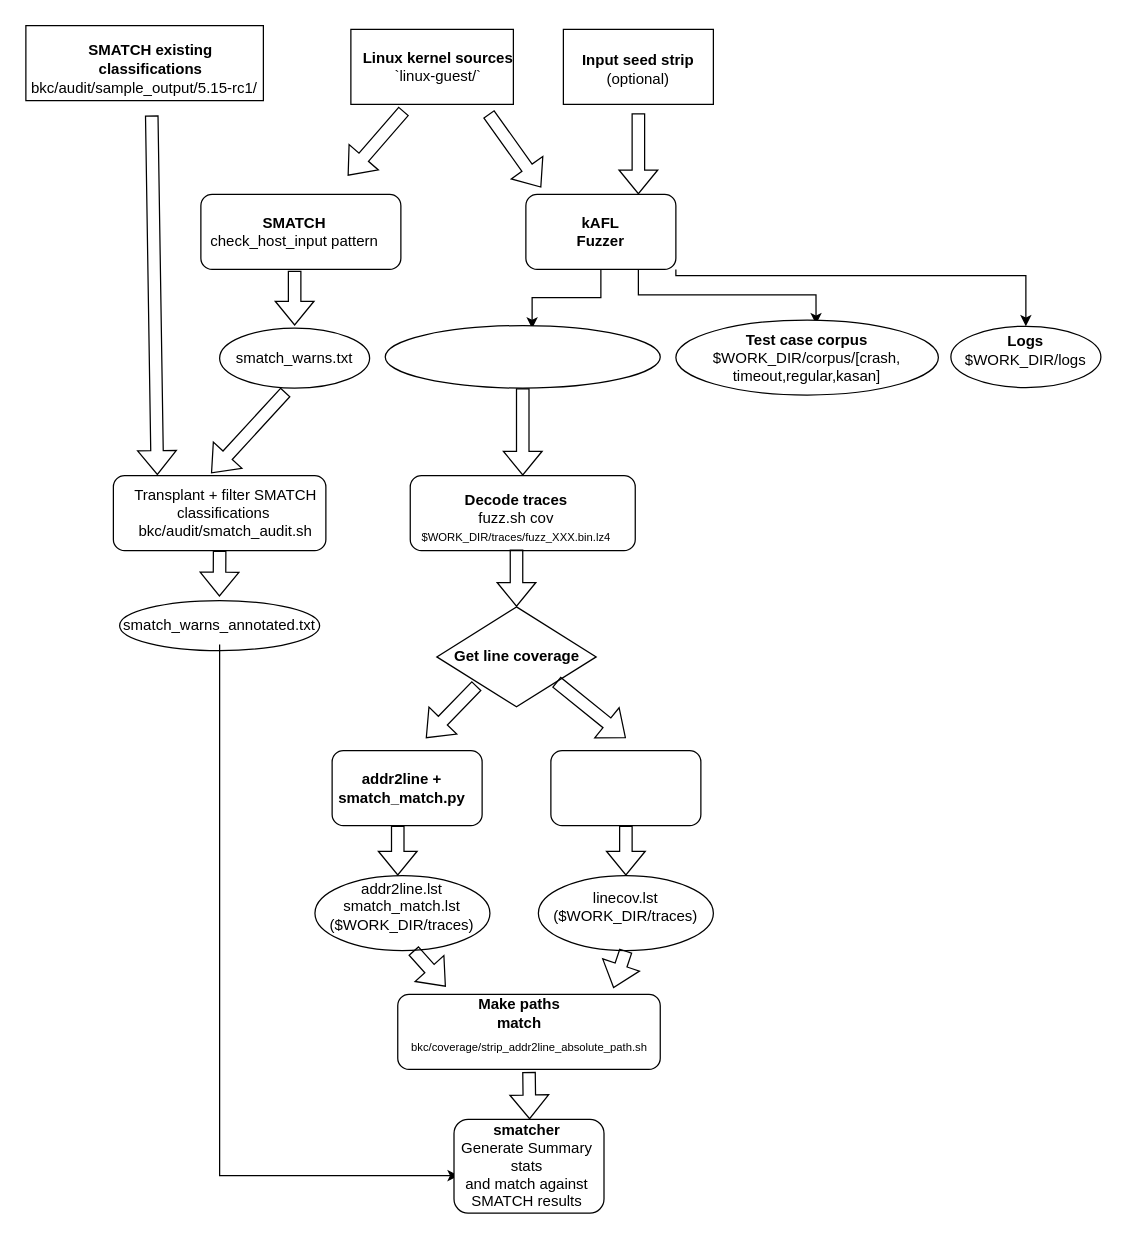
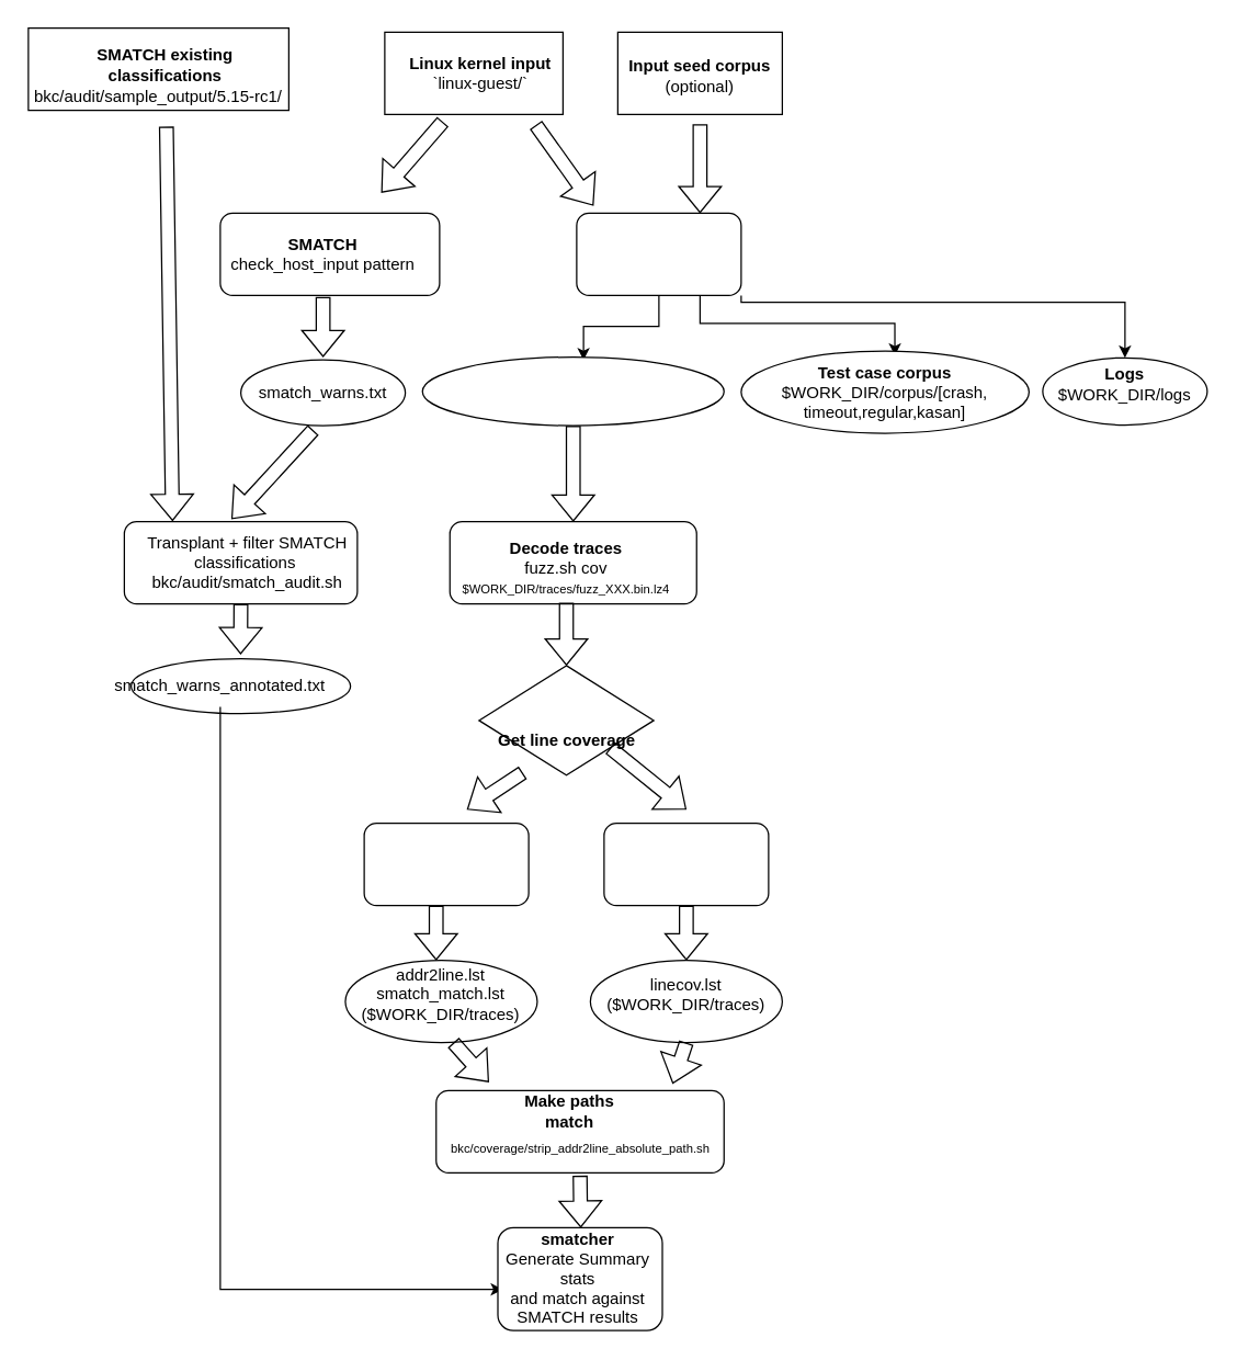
  <mxCell id="0" />
  <mxCell id="1" parent="0" />
  <mxCell id="2" style="edgeStyle=orthogonalEdgeStyle;rounded=0;orthogonalLoop=1;jettySize=auto;html=1;exitX=1;exitY=1;exitDx=0;exitDy=0;fontSize=12;" edge="1" parent="1" source="5" target="17"><mxGeometry relative="1" as="geometry"><Array as="points"><mxPoint x="540" y="220" /><mxPoint x="820" y="220" /></Array></mxGeometry></mxCell>
  <mxCell id="3" style="edgeStyle=orthogonalEdgeStyle;rounded=0;orthogonalLoop=1;jettySize=auto;html=1;exitX=0.5;exitY=1;exitDx=0;exitDy=0;entryX=0.534;entryY=0.045;entryDx=0;entryDy=0;entryPerimeter=0;fontSize=12;" edge="1" parent="1" source="5" target="13"><mxGeometry relative="1" as="geometry" /></mxCell>
  <mxCell id="4" style="edgeStyle=orthogonalEdgeStyle;rounded=0;orthogonalLoop=1;jettySize=auto;html=1;exitX=0.75;exitY=1;exitDx=0;exitDy=0;entryX=0.534;entryY=0.056;entryDx=0;entryDy=0;entryPerimeter=0;fontSize=12;" edge="1" parent="1" source="5" target="14"><mxGeometry relative="1" as="geometry" /></mxCell>
  <mxCell id="5" value="" style="rounded=1;whiteSpace=wrap;html=1;" vertex="1" parent="1"><mxGeometry x="420" y="155" width="120" height="60" as="geometry" /></mxCell>
  <mxCell id="6" value="" style="rounded=0;whiteSpace=wrap;html=1;" vertex="1" parent="1"><mxGeometry x="450" y="23" width="120" height="60" as="geometry" /></mxCell>
- <mxCell id="7" value="&lt;b&gt;Input seed strip&lt;br&gt;&lt;/b&gt;(optional)" style="text;html=1;strokeColor=none;fillColor=none;align=center;verticalAlign=middle;whiteSpace=wrap;rounded=0;" vertex="1" parent="1"><mxGeometry x="450" y="20" width="120" height="70" as="geometry" /></mxCell>
+ <mxCell id="7" value="&lt;b&gt;Input seed corpus&lt;br&gt;&lt;/b&gt;(optional)" style="text;html=1;strokeColor=none;fillColor=none;align=center;verticalAlign=middle;whiteSpace=wrap;rounded=0;" vertex="1" parent="1"><mxGeometry x="450" y="20" width="120" height="70" as="geometry" /></mxCell>
  <mxCell id="8" value="" style="rounded=0;whiteSpace=wrap;html=1;" vertex="1" parent="1"><mxGeometry x="280" y="23" width="130" height="60" as="geometry" /></mxCell>
- <mxCell id="9" value="&lt;b&gt;Linux kernel sources&lt;/b&gt;&lt;br&gt;`linux-guest/`" style="text;html=1;strokeColor=none;fillColor=none;align=center;verticalAlign=middle;whiteSpace=wrap;rounded=0;" vertex="1" parent="1"><mxGeometry x="280" y="38" width="140" height="30" as="geometry" /></mxCell>
+ <mxCell id="9" value="&lt;b&gt;Linux kernel input&lt;/b&gt;&lt;br&gt;`linux-guest/`" style="text;html=1;strokeColor=none;fillColor=none;align=center;verticalAlign=middle;whiteSpace=wrap;rounded=0;" vertex="1" parent="1"><mxGeometry x="280" y="38" width="140" height="30" as="geometry" /></mxCell>
  <mxCell id="10" value="" style="rounded=1;whiteSpace=wrap;html=1;" vertex="1" parent="1"><mxGeometry x="160" y="155" width="160" height="60" as="geometry" /></mxCell>
  <mxCell id="11" value="&lt;b&gt;SMATCH&lt;/b&gt;&lt;br&gt;check_host_input pattern" style="text;html=1;strokeColor=none;fillColor=none;align=center;verticalAlign=middle;whiteSpace=wrap;rounded=0;" vertex="1" parent="1"><mxGeometry x="150" y="140" width="170" height="90" as="geometry" /></mxCell>
- <mxCell id="12" value="&lt;b&gt;kAFL Fuzzer&lt;/b&gt;" style="text;html=1;strokeColor=none;fillColor=none;align=center;verticalAlign=middle;whiteSpace=wrap;rounded=0;" vertex="1" parent="1"><mxGeometry x="450" y="170" width="60" height="30" as="geometry" /></mxCell>
  <mxCell id="13" value="" style="ellipse;whiteSpace=wrap;html=1;" vertex="1" parent="1"><mxGeometry x="307.5" y="260" width="220" height="50" as="geometry" /></mxCell>
  <mxCell id="14" value="" style="ellipse;whiteSpace=wrap;html=1;" vertex="1" parent="1"><mxGeometry x="540" y="255.5" width="210" height="60" as="geometry" /></mxCell>
  <mxCell id="15" value="&lt;b&gt;Test case corpus&lt;/b&gt;&lt;br&gt;$WORK_DIR/corpus/[crash, timeout,regular,kasan]" style="text;html=1;strokeColor=none;fillColor=none;align=center;verticalAlign=middle;whiteSpace=wrap;rounded=0;" vertex="1" parent="1"><mxGeometry x="560" y="270.5" width="170" height="30" as="geometry" /></mxCell>
  <mxCell id="16" value="" style="ellipse;whiteSpace=wrap;html=1;" vertex="1" parent="1"><mxGeometry x="760" y="260.5" width="120" height="49" as="geometry" /></mxCell>
  <mxCell id="17" value="&lt;b&gt;Logs&lt;br&gt;&lt;/b&gt;$WORK_DIR/logs" style="text;html=1;strokeColor=none;fillColor=none;align=center;verticalAlign=middle;whiteSpace=wrap;rounded=0;" vertex="1" parent="1"><mxGeometry x="790" y="260.5" width="60" height="39" as="geometry" /></mxCell>
  <mxCell id="18" value="" style="ellipse;whiteSpace=wrap;html=1;" vertex="1" parent="1"><mxGeometry x="175" y="262" width="120" height="48" as="geometry" /></mxCell>
  <mxCell id="19" value="smatch_warns.txt" style="text;html=1;strokeColor=none;fillColor=none;align=center;verticalAlign=middle;whiteSpace=wrap;rounded=0;" vertex="1" parent="1"><mxGeometry x="180" y="271" width="110" height="30" as="geometry" /></mxCell>
  <mxCell id="20" value="" style="ellipse;whiteSpace=wrap;html=1;" vertex="1" parent="1"><mxGeometry x="95" y="480" width="160" height="40" as="geometry" /></mxCell>
  <mxCell id="21" style="edgeStyle=orthogonalEdgeStyle;rounded=0;orthogonalLoop=1;jettySize=auto;html=1;exitX=0.5;exitY=1;exitDx=0;exitDy=0;entryX=0;entryY=0.75;entryDx=0;entryDy=0;fontSize=12;" edge="1" parent="1" source="22" target="44"><mxGeometry relative="1" as="geometry" /></mxCell>
- <mxCell id="22" value="smatch_warns_annotated.txt" style="text;html=1;strokeColor=none;fillColor=none;align=center;verticalAlign=middle;whiteSpace=wrap;rounded=0;" vertex="1" parent="1"><mxGeometry x="120" y="485" width="110" height="30" as="geometry" /></mxCell>
+ <mxCell id="22" value="smatch_warns_annotated.txt" style="text;html=1;strokeColor=none;fillColor=none;align=center;verticalAlign=middle;whiteSpace=wrap;rounded=0;" vertex="1" parent="1"><mxGeometry x="105" y="485" width="110" height="30" as="geometry" /></mxCell>
  <mxCell id="23" value="" style="rounded=0;whiteSpace=wrap;html=1;" vertex="1" parent="1"><mxGeometry x="20" y="20" width="190" height="60" as="geometry" /></mxCell>
  <mxCell id="24" value="&lt;b&gt;SMATCH existing classifications&lt;/b&gt;" style="text;html=1;strokeColor=none;fillColor=none;align=center;verticalAlign=middle;whiteSpace=wrap;rounded=0;" vertex="1" parent="1"><mxGeometry x="45" y="32" width="150" height="30" as="geometry" /></mxCell>
  <mxCell id="25" value="bkc/audit/sample_output/5.15-rc1/" style="text;html=1;strokeColor=none;fillColor=none;align=center;verticalAlign=middle;whiteSpace=wrap;rounded=0;" vertex="1" parent="1"><mxGeometry x="20" y="55" width="190" height="30" as="geometry" /></mxCell>
  <mxCell id="26" value="" style="rounded=1;whiteSpace=wrap;html=1;" vertex="1" parent="1"><mxGeometry x="90" y="380" width="170" height="60" as="geometry" /></mxCell>
  <mxCell id="27" value="Transplant + filter SMATCH classifications&amp;nbsp;&lt;br&gt;bkc/audit/smatch_audit.sh" style="text;html=1;strokeColor=none;fillColor=none;align=center;verticalAlign=middle;whiteSpace=wrap;rounded=0;" vertex="1" parent="1"><mxGeometry x="100" y="395" width="160" height="30" as="geometry" /></mxCell>
  <mxCell id="28" value="" style="rounded=1;whiteSpace=wrap;html=1;" vertex="1" parent="1"><mxGeometry x="327.5" y="380" width="180" height="60" as="geometry" /></mxCell>
  <mxCell id="29" value="&lt;b&gt;Decode traces&lt;br&gt;&lt;/b&gt;fuzz.sh cov&lt;br&gt;&lt;font style=&quot;font-size: 9px;&quot;&gt;$WORK_DIR/traces/fuzz_XXX.bin.lz4&lt;/font&gt;" style="text;html=1;strokeColor=none;fillColor=none;align=center;verticalAlign=middle;whiteSpace=wrap;rounded=0;" vertex="1" parent="1"><mxGeometry x="375" y="389" width="75" height="50" as="geometry" /></mxCell>
  <mxCell id="30" style="edgeStyle=orthogonalEdgeStyle;rounded=0;orthogonalLoop=1;jettySize=auto;html=1;exitX=0.5;exitY=1;exitDx=0;exitDy=0;fontSize=12;" edge="1" parent="1"><mxGeometry relative="1" as="geometry"><mxPoint x="401.25" y="555" as="sourcePoint" /><mxPoint x="401.25" y="555" as="targetPoint" /></mxGeometry></mxCell>
  <mxCell id="31" value="" style="rhombus;whiteSpace=wrap;html=1;fontSize=12;" vertex="1" parent="1"><mxGeometry x="348.75" y="485" width="127.5" height="80" as="geometry" /></mxCell>
- <mxCell id="32" value="&lt;font style=&quot;font-size: 12px;&quot;&gt;&lt;b&gt;Get line coverage&lt;/b&gt;&lt;/font&gt;" style="text;html=1;strokeColor=none;fillColor=none;align=center;verticalAlign=middle;whiteSpace=wrap;rounded=0;fontSize=9;" vertex="1" parent="1"><mxGeometry x="352.5" y="510" width="120" height="30" as="geometry" /></mxCell>
+ <mxCell id="32" value="&lt;font style=&quot;font-size: 12px;&quot;&gt;&lt;b&gt;Get line coverage&lt;/b&gt;&lt;/font&gt;" style="text;html=1;strokeColor=none;fillColor=none;align=center;verticalAlign=middle;whiteSpace=wrap;rounded=0;fontSize=9;" vertex="1" parent="1"><mxGeometry x="352.5" y="525" width="120" height="30" as="geometry" /></mxCell>
  <mxCell id="33" value="" style="rounded=1;whiteSpace=wrap;html=1;fontSize=12;" vertex="1" parent="1"><mxGeometry x="265" y="600" width="120" height="60" as="geometry" /></mxCell>
- <mxCell id="34" value="&lt;b&gt;addr2line + smatch_match.py&lt;/b&gt;" style="text;html=1;strokeColor=none;fillColor=none;align=center;verticalAlign=middle;whiteSpace=wrap;rounded=0;fontSize=12;" vertex="1" parent="1"><mxGeometry x="291.25" y="615" width="60" height="30" as="geometry" /></mxCell>
  <mxCell id="35" value="" style="rounded=1;whiteSpace=wrap;html=1;fontSize=12;" vertex="1" parent="1"><mxGeometry x="440" y="600" width="120" height="60" as="geometry" /></mxCell>
  <mxCell id="36" value="" style="rounded=1;whiteSpace=wrap;html=1;fontSize=12;" vertex="1" parent="1"><mxGeometry x="317.5" y="795" width="210" height="60" as="geometry" /></mxCell>
  <mxCell id="37" value="&lt;b&gt;Make paths match&lt;/b&gt;" style="text;html=1;strokeColor=none;fillColor=none;align=center;verticalAlign=middle;whiteSpace=wrap;rounded=0;fontSize=12;" vertex="1" parent="1"><mxGeometry x="370" y="795" width="90" height="30" as="geometry" /></mxCell>
  <mxCell id="38" value="&lt;font style=&quot;font-size: 9px;&quot;&gt;bkc/coverage/strip_addr2line_absolute_path.sh&lt;/font&gt;" style="text;html=1;strokeColor=none;fillColor=none;align=center;verticalAlign=middle;whiteSpace=wrap;rounded=0;fontSize=12;" vertex="1" parent="1"><mxGeometry x="327.5" y="822" width="190" height="30" as="geometry" /></mxCell>
  <mxCell id="39" value="" style="ellipse;whiteSpace=wrap;html=1;fontSize=9;" vertex="1" parent="1"><mxGeometry x="251.25" y="700" width="140" height="60" as="geometry" /></mxCell>
  <mxCell id="40" value="&lt;font style=&quot;font-size: 12px;&quot;&gt;addr2line.lst smatch_match.lst&lt;br&gt;($WORK_DIR/traces)&lt;br&gt;&lt;/font&gt;" style="text;html=1;strokeColor=none;fillColor=none;align=center;verticalAlign=middle;whiteSpace=wrap;rounded=0;fontSize=9;" vertex="1" parent="1"><mxGeometry x="261.25" y="710" width="120" height="30" as="geometry" /></mxCell>
  <mxCell id="41" value="" style="ellipse;whiteSpace=wrap;html=1;fontSize=9;" vertex="1" parent="1"><mxGeometry x="430" y="700" width="140" height="60" as="geometry" /></mxCell>
  <mxCell id="42" value="&lt;font style=&quot;font-size: 12px;&quot;&gt;linecov.lst&lt;br&gt;($WORK_DIR/traces)&lt;br&gt;&lt;/font&gt;" style="text;html=1;strokeColor=none;fillColor=none;align=center;verticalAlign=middle;whiteSpace=wrap;rounded=0;fontSize=9;" vertex="1" parent="1"><mxGeometry x="440" y="710" width="120" height="30" as="geometry" /></mxCell>
  <mxCell id="43" value="" style="rounded=1;whiteSpace=wrap;html=1;fontSize=12;" vertex="1" parent="1"><mxGeometry x="362.5" y="895" width="120" height="75" as="geometry" /></mxCell>
  <mxCell id="44" value="&lt;br&gt;&lt;b&gt;smatcher&lt;/b&gt;&lt;br&gt;Generate Summary stats&lt;br&gt;and match against SMATCH results" style="text;html=1;strokeColor=none;fillColor=none;align=center;verticalAlign=middle;whiteSpace=wrap;rounded=0;fontSize=12;" vertex="1" parent="1"><mxGeometry x="366.25" y="895" width="110" height="60" as="geometry" /></mxCell>
  <mxCell id="45" value="" style="shape=flexArrow;endArrow=classic;html=1;rounded=0;fontSize=12;exitX=0.5;exitY=1;exitDx=0;exitDy=0;entryX=0.75;entryY=0;entryDx=0;entryDy=0;" edge="1" parent="1" source="7" target="5"><mxGeometry width="50" height="50" relative="1" as="geometry"><mxPoint x="450" y="200" as="sourcePoint" /><mxPoint x="510" y="150" as="targetPoint" /></mxGeometry></mxCell>
  <mxCell id="46" value="" style="shape=flexArrow;endArrow=classic;html=1;rounded=0;fontSize=12;entryX=0.102;entryY=-0.091;entryDx=0;entryDy=0;entryPerimeter=0;exitX=0.848;exitY=1.127;exitDx=0;exitDy=0;exitPerimeter=0;" edge="1" parent="1" source="8" target="5"><mxGeometry width="50" height="50" relative="1" as="geometry"><mxPoint x="400" y="100" as="sourcePoint" /><mxPoint x="450" y="140" as="targetPoint" /></mxGeometry></mxCell>
  <mxCell id="47" value="" style="shape=flexArrow;endArrow=classic;html=1;rounded=0;fontSize=12;entryX=0.75;entryY=0;entryDx=0;entryDy=0;exitX=0.326;exitY=1.088;exitDx=0;exitDy=0;exitPerimeter=0;" edge="1" parent="1" source="8" target="11"><mxGeometry width="50" height="50" relative="1" as="geometry"><mxPoint x="320" y="90" as="sourcePoint" /><mxPoint x="474.16" y="166.08" as="targetPoint" /></mxGeometry></mxCell>
  <mxCell id="48" value="" style="shape=flexArrow;endArrow=classic;html=1;rounded=0;fontSize=12;exitX=0.53;exitY=1.229;exitDx=0;exitDy=0;exitPerimeter=0;entryX=0.207;entryY=-0.008;entryDx=0;entryDy=0;entryPerimeter=0;" edge="1" parent="1" source="25" target="26"><mxGeometry width="50" height="50" relative="1" as="geometry"><mxPoint x="340.05" y="80" as="sourcePoint" /><mxPoint x="317.5" y="150" as="targetPoint" /></mxGeometry></mxCell>
  <mxCell id="49" value="" style="shape=flexArrow;endArrow=classic;html=1;rounded=0;fontSize=12;" edge="1" parent="1"><mxGeometry width="50" height="50" relative="1" as="geometry"><mxPoint x="235" y="216" as="sourcePoint" /><mxPoint x="235" y="260" as="targetPoint" /><Array as="points"><mxPoint x="235" y="216" /></Array></mxGeometry></mxCell>
  <mxCell id="50" value="" style="shape=flexArrow;endArrow=classic;html=1;rounded=0;fontSize=12;exitX=0.44;exitY=1.066;exitDx=0;exitDy=0;exitPerimeter=0;entryX=0.46;entryY=-0.032;entryDx=0;entryDy=0;entryPerimeter=0;" edge="1" parent="1" source="18" target="26"><mxGeometry width="50" height="50" relative="1" as="geometry"><mxPoint x="350" y="380" as="sourcePoint" /><mxPoint x="400" y="330" as="targetPoint" /></mxGeometry></mxCell>
  <mxCell id="51" value="" style="shape=flexArrow;endArrow=classic;html=1;rounded=0;fontSize=12;exitX=0.5;exitY=1;exitDx=0;exitDy=0;entryX=0.499;entryY=-0.081;entryDx=0;entryDy=0;entryPerimeter=0;" edge="1" parent="1" source="26" target="20"><mxGeometry width="50" height="50" relative="1" as="geometry"><mxPoint x="350" y="560" as="sourcePoint" /><mxPoint x="400" y="510" as="targetPoint" /></mxGeometry></mxCell>
  <mxCell id="52" value="" style="shape=flexArrow;endArrow=classic;html=1;rounded=0;fontSize=12;exitX=0.5;exitY=1;exitDx=0;exitDy=0;entryX=0.5;entryY=0;entryDx=0;entryDy=0;" edge="1" parent="1" source="13" target="28"><mxGeometry width="50" height="50" relative="1" as="geometry"><mxPoint x="490" y="560" as="sourcePoint" /><mxPoint x="540" y="510" as="targetPoint" /></mxGeometry></mxCell>
  <mxCell id="53" value="" style="shape=flexArrow;endArrow=classic;html=1;rounded=0;fontSize=12;exitX=0.5;exitY=1;exitDx=0;exitDy=0;entryX=0.5;entryY=0;entryDx=0;entryDy=0;" edge="1" parent="1" source="29" target="31"><mxGeometry width="50" height="50" relative="1" as="geometry"><mxPoint x="490" y="560" as="sourcePoint" /><mxPoint x="540" y="510" as="targetPoint" /></mxGeometry></mxCell>
  <mxCell id="54" value="" style="shape=flexArrow;endArrow=classic;html=1;rounded=0;fontSize=12;exitX=1;exitY=1;exitDx=0;exitDy=0;" edge="1" parent="1" source="31"><mxGeometry width="50" height="50" relative="1" as="geometry"><mxPoint x="490" y="650" as="sourcePoint" /><mxPoint x="500" y="590" as="targetPoint" /></mxGeometry></mxCell>
  <mxCell id="55" value="" style="shape=flexArrow;endArrow=classic;html=1;rounded=0;fontSize=12;exitX=0.235;exitY=1.27;exitDx=0;exitDy=0;exitPerimeter=0;" edge="1" parent="1" source="32"><mxGeometry width="50" height="50" relative="1" as="geometry"><mxPoint x="490" y="650" as="sourcePoint" /><mxPoint x="340" y="590" as="targetPoint" /></mxGeometry></mxCell>
  <mxCell id="56" value="" style="shape=flexArrow;endArrow=classic;html=1;rounded=0;fontSize=12;exitX=0.5;exitY=1;exitDx=0;exitDy=0;" edge="1" parent="1" source="35"><mxGeometry width="50" height="50" relative="1" as="geometry"><mxPoint x="490" y="650" as="sourcePoint" /><mxPoint x="500" y="700" as="targetPoint" /></mxGeometry></mxCell>
  <mxCell id="57" value="" style="shape=flexArrow;endArrow=classic;html=1;rounded=0;fontSize=12;exitX=0.5;exitY=1;exitDx=0;exitDy=0;" edge="1" parent="1"><mxGeometry width="50" height="50" relative="1" as="geometry"><mxPoint x="317.5" y="660" as="sourcePoint" /><mxPoint x="317.5" y="700" as="targetPoint" /></mxGeometry></mxCell>
  <mxCell id="58" value="" style="shape=flexArrow;endArrow=classic;html=1;rounded=0;fontSize=12;exitX=0.5;exitY=1;exitDx=0;exitDy=0;" edge="1" parent="1" source="41"><mxGeometry width="50" height="50" relative="1" as="geometry"><mxPoint x="490" y="670" as="sourcePoint" /><mxPoint x="490" y="790" as="targetPoint" /></mxGeometry></mxCell>
  <mxCell id="59" value="" style="shape=flexArrow;endArrow=classic;html=1;rounded=0;fontSize=12;entryX=0.183;entryY=-0.103;entryDx=0;entryDy=0;entryPerimeter=0;" edge="1" parent="1" target="36"><mxGeometry width="50" height="50" relative="1" as="geometry"><mxPoint x="330" y="760" as="sourcePoint" /><mxPoint x="350" y="780" as="targetPoint" /></mxGeometry></mxCell>
  <mxCell id="60" value="" style="shape=flexArrow;endArrow=classic;html=1;rounded=0;fontSize=12;exitX=0.5;exitY=1;exitDx=0;exitDy=0;" edge="1" parent="1"><mxGeometry width="50" height="50" relative="1" as="geometry"><mxPoint x="422.5" y="857" as="sourcePoint" /><mxPoint x="423" y="895" as="targetPoint" /></mxGeometry></mxCell>
